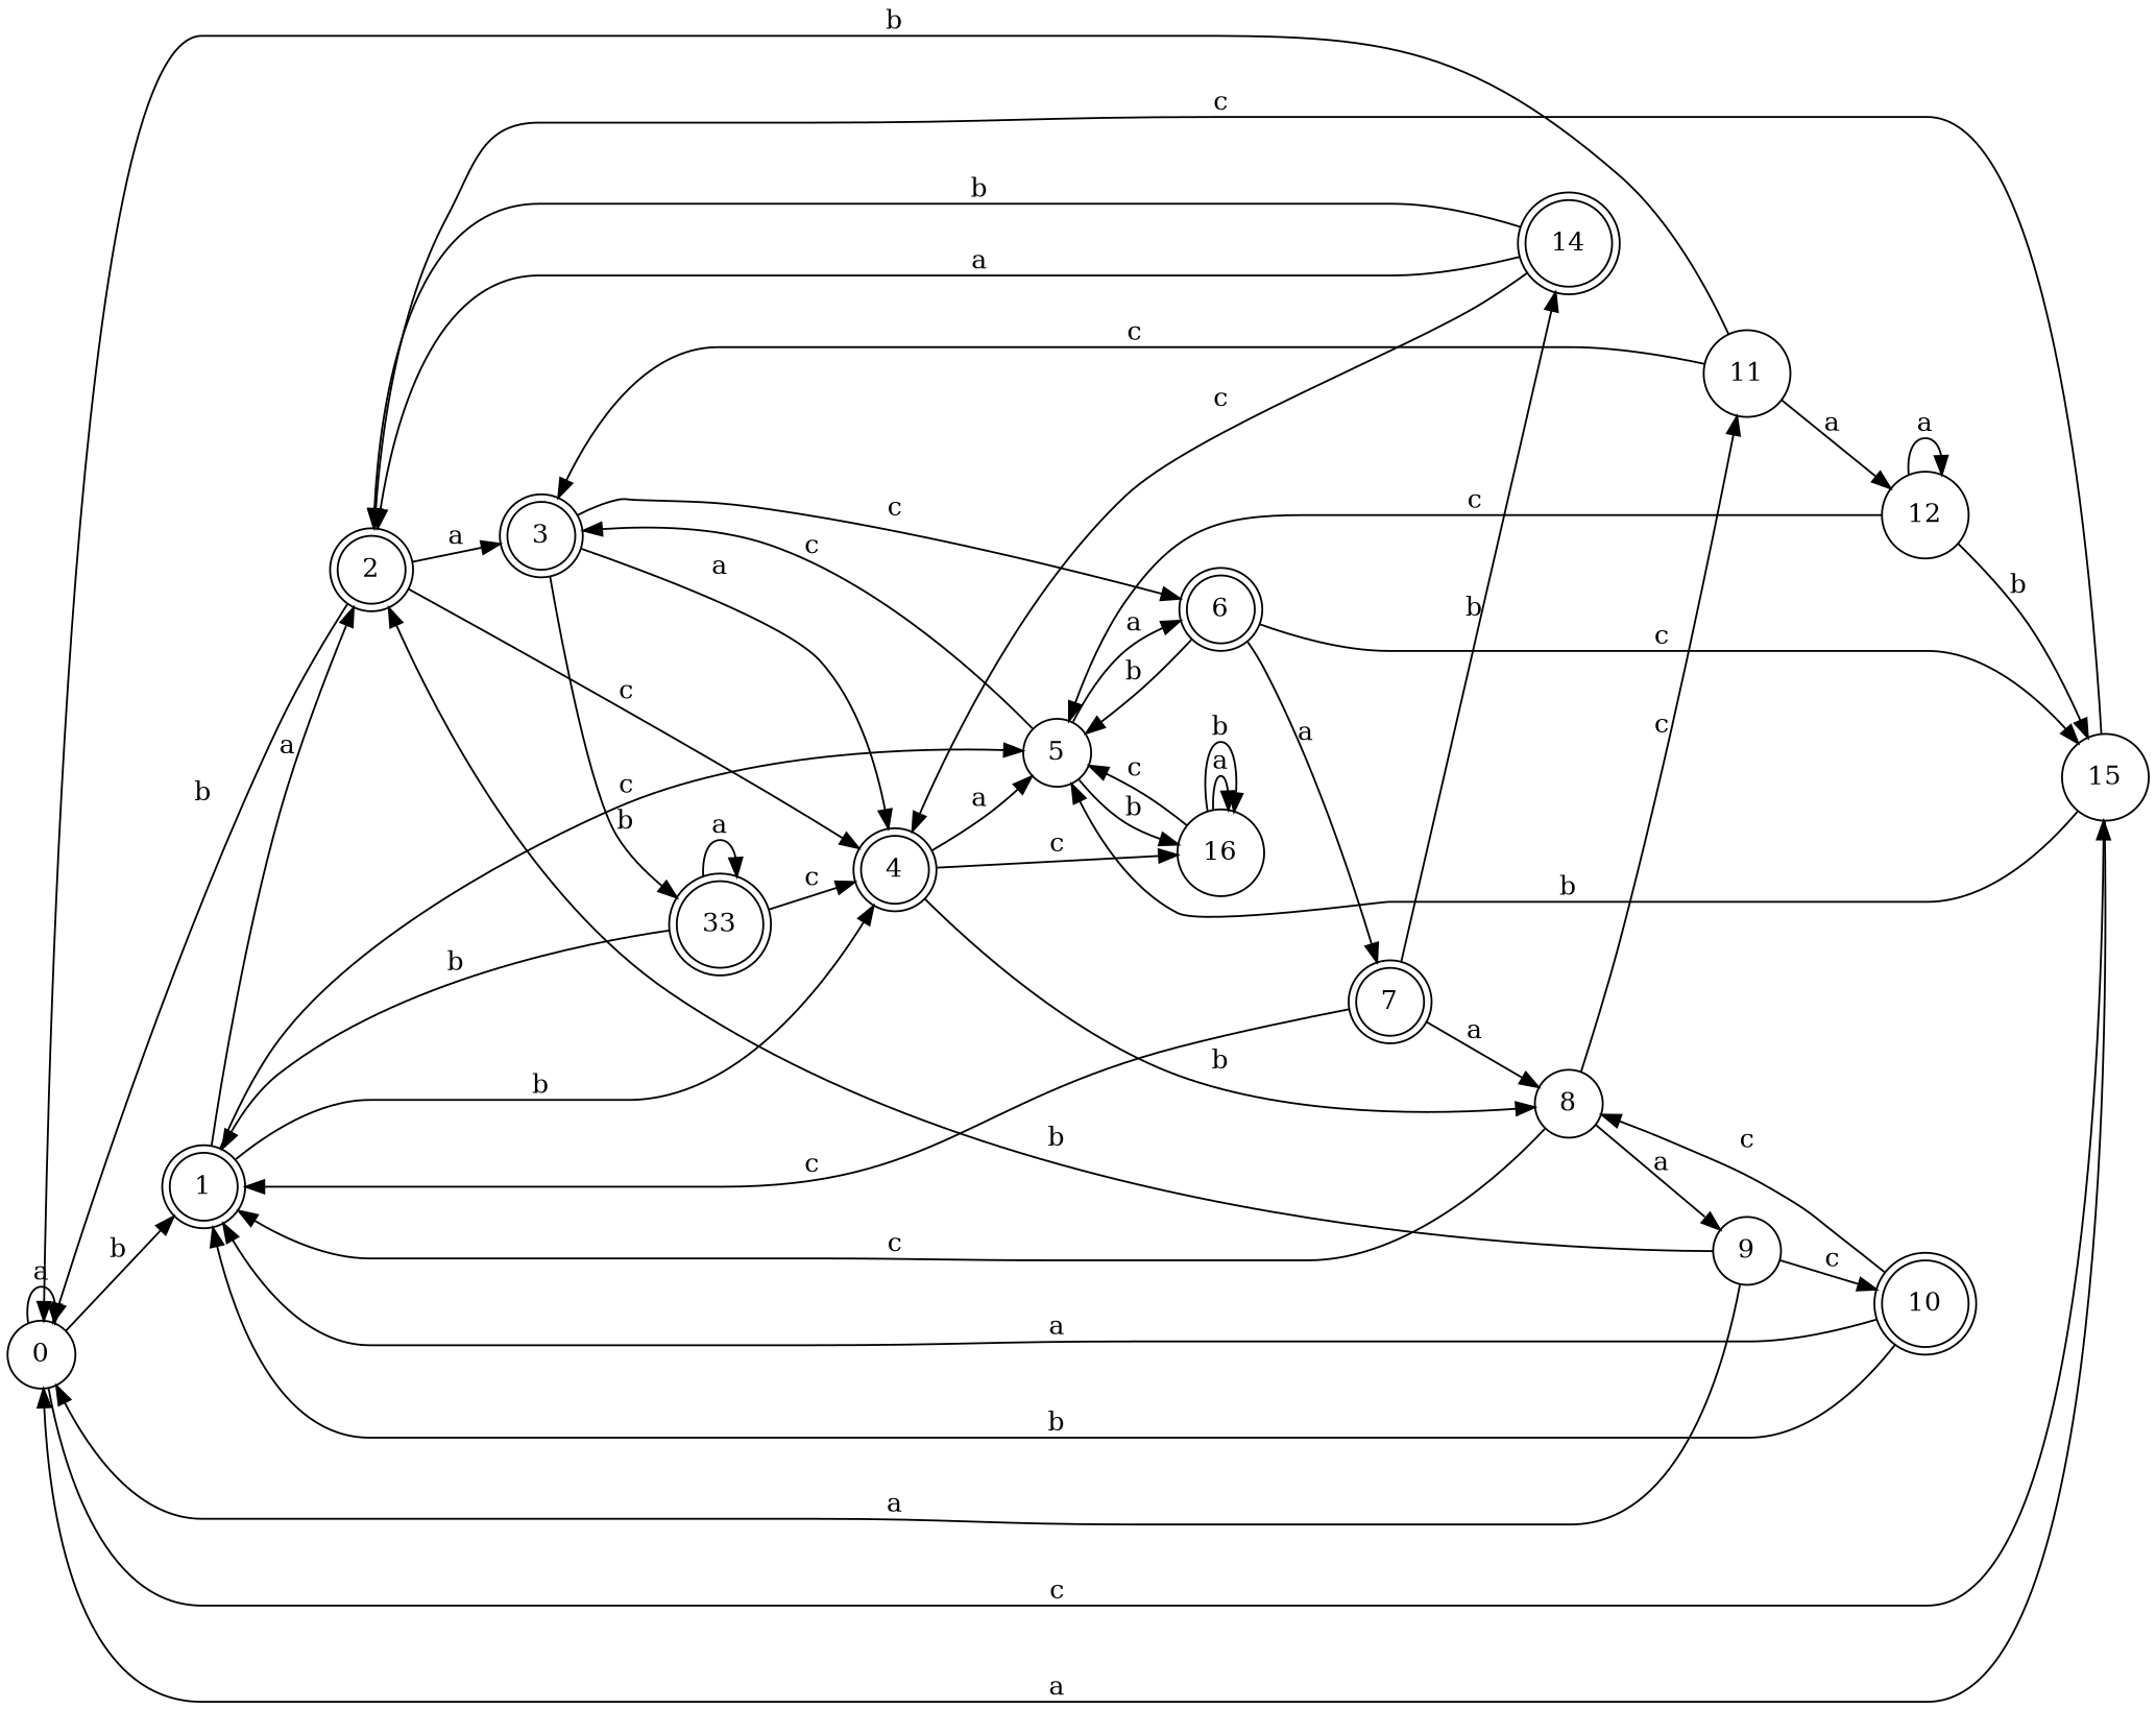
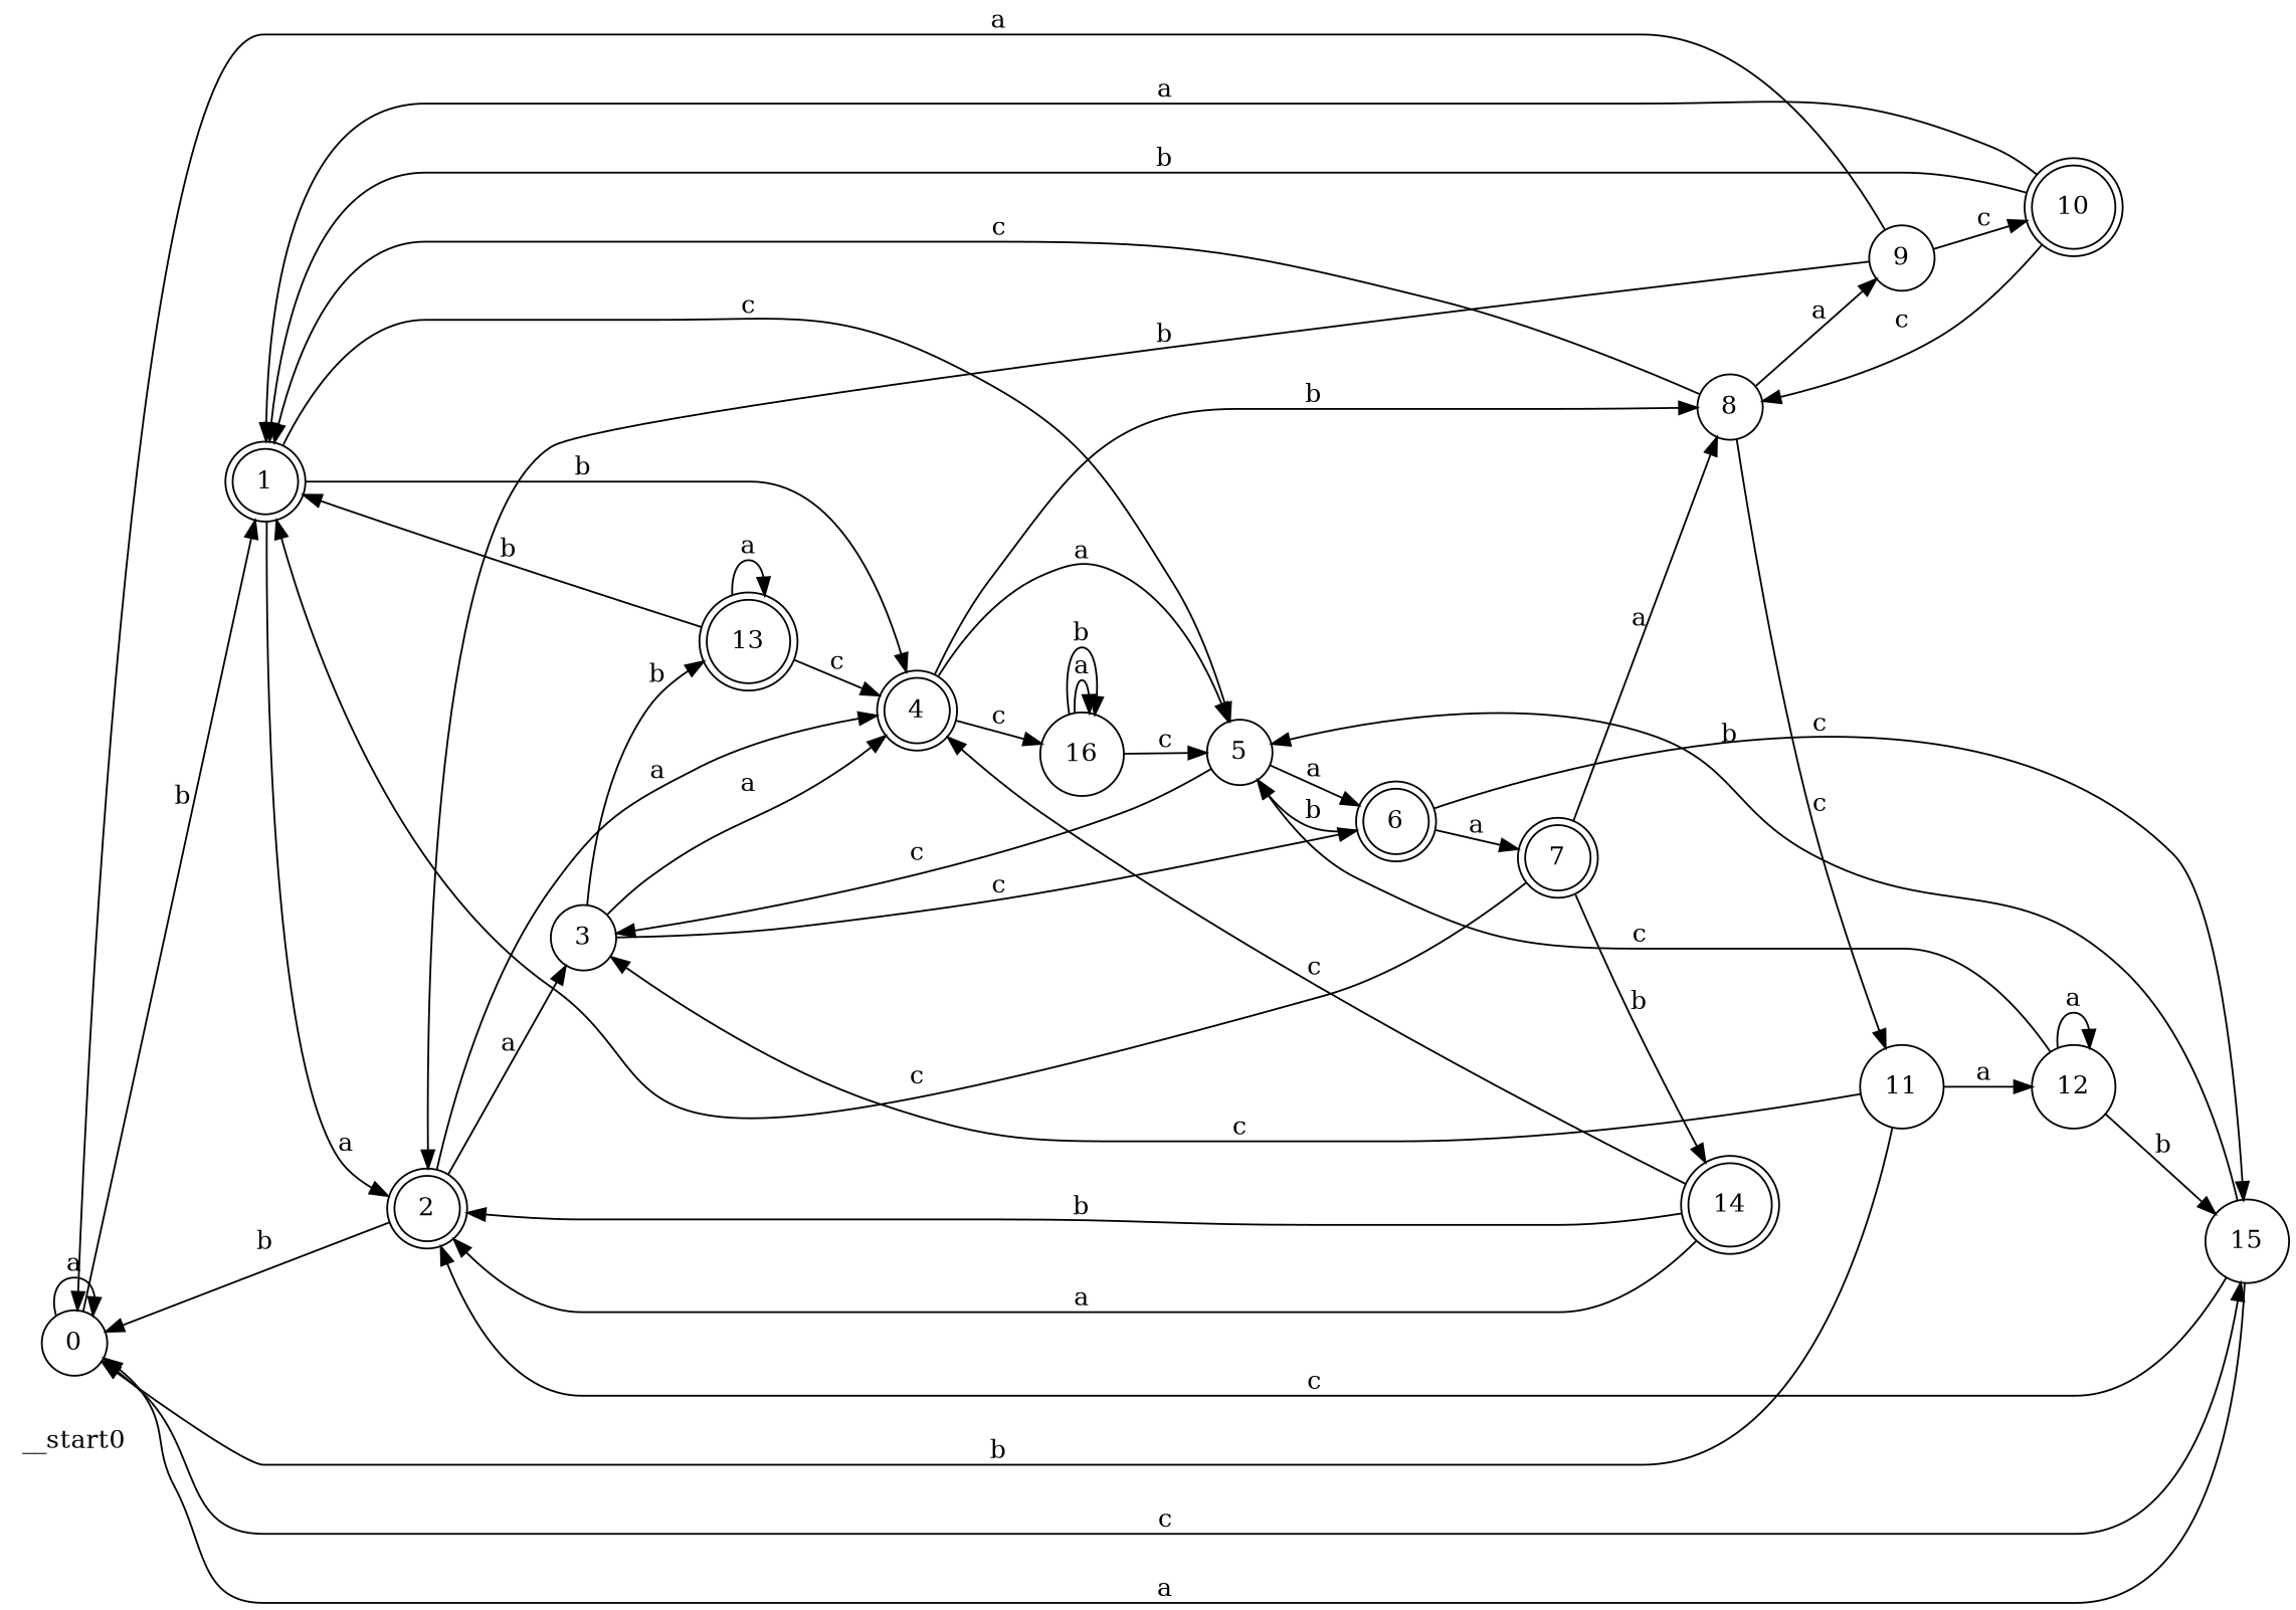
  digraph {
    rankdir=LR
    node [shape=circle color=black fillcolor=white style="rounded,filled"]
+   __start0 [shape=none color="" fillcolor="" style=""]
    n2 [label=0 style=filled]
    n3 [label=1 shape=doublecircle]
    n4 [label=15 style=filled]
    n5 [label=2 shape=doublecircle]
    n6 [label=4 shape=doublecircle]
    n7 [label=5 style=filled]
-   n8 [label=3 shape=doublecircle style=filled]
+   n8 [label=3 style=filled]
    n9 [label=8 style=filled]
    n10 [label=16 style=filled]
    n11 [label=6 shape=doublecircle]
-   n12 [label=33 shape=doublecircle]
+   n12 [label=13 shape=doublecircle]
    n13 [label=7 shape=doublecircle]
    n14 [label=9 style=filled]
    n15 [label=11]
    n16 [label=14 shape=doublecircle]
    n17 [label=10 shape=doublecircle]
    n18 [label=12 style=filled]
    n2 -> n2 [label=a]
    n2 -> n3 [label=b]
    n2 -> n4 [label=c]
    n3 -> n5 [label=a]
    n3 -> n6 [label=b]
    n3 -> n7 [label=c]
    n4 -> n2 [label=a]
    n4 -> n5 [label=c]
    n4 -> n7 [label=b]
    n5 -> n2 [label=b]
-   n5 -> n6 [label=c]
+   n5 -> n6 [label=a]
    n5 -> n8 [label=a]
    n6 -> n7 [label=a]
    n6 -> n9 [label=b]
    n6 -> n10 [label=c]
    n7 -> n8 [label=c]
-   n7 -> n10 [label=b]
    n7 -> n11 [label=a]
    n8 -> n6 [label=a]
    n8 -> n11 [label=c]
    n8 -> n12 [label=b]
    n9 -> n3 [label=c]
    n9 -> n14 [label=a]
    n9 -> n15 [label=c]
    n10 -> n7 [label=c]
    n10 -> n10 [label=a]
    n10 -> n10 [label=b]
    n11 -> n4 [label=c]
    n11 -> n7 [label=b]
    n11 -> n13 [label=a]
    n12 -> n3 [label=b]
    n12 -> n6 [label=c]
    n12 -> n12 [label=a]
    n13 -> n3 [label=c]
    n13 -> n9 [label=a]
    n13 -> n16 [label=b]
    n14 -> n2 [label=a]
    n14 -> n5 [label=b]
    n14 -> n17 [label=c]
    n15 -> n2 [label=b]
    n15 -> n8 [label=c]
    n15 -> n18 [label=a]
    n16 -> n5 [label=a]
    n16 -> n5 [label=b]
    n16 -> n6 [label=c]
    n17 -> n3 [label=a]
    n17 -> n3 [label=b]
    n17 -> n9 [label=c]
    n18 -> n4 [label=b]
    n18 -> n7 [label=c]
    n18 -> n18 [label=a]
  }
